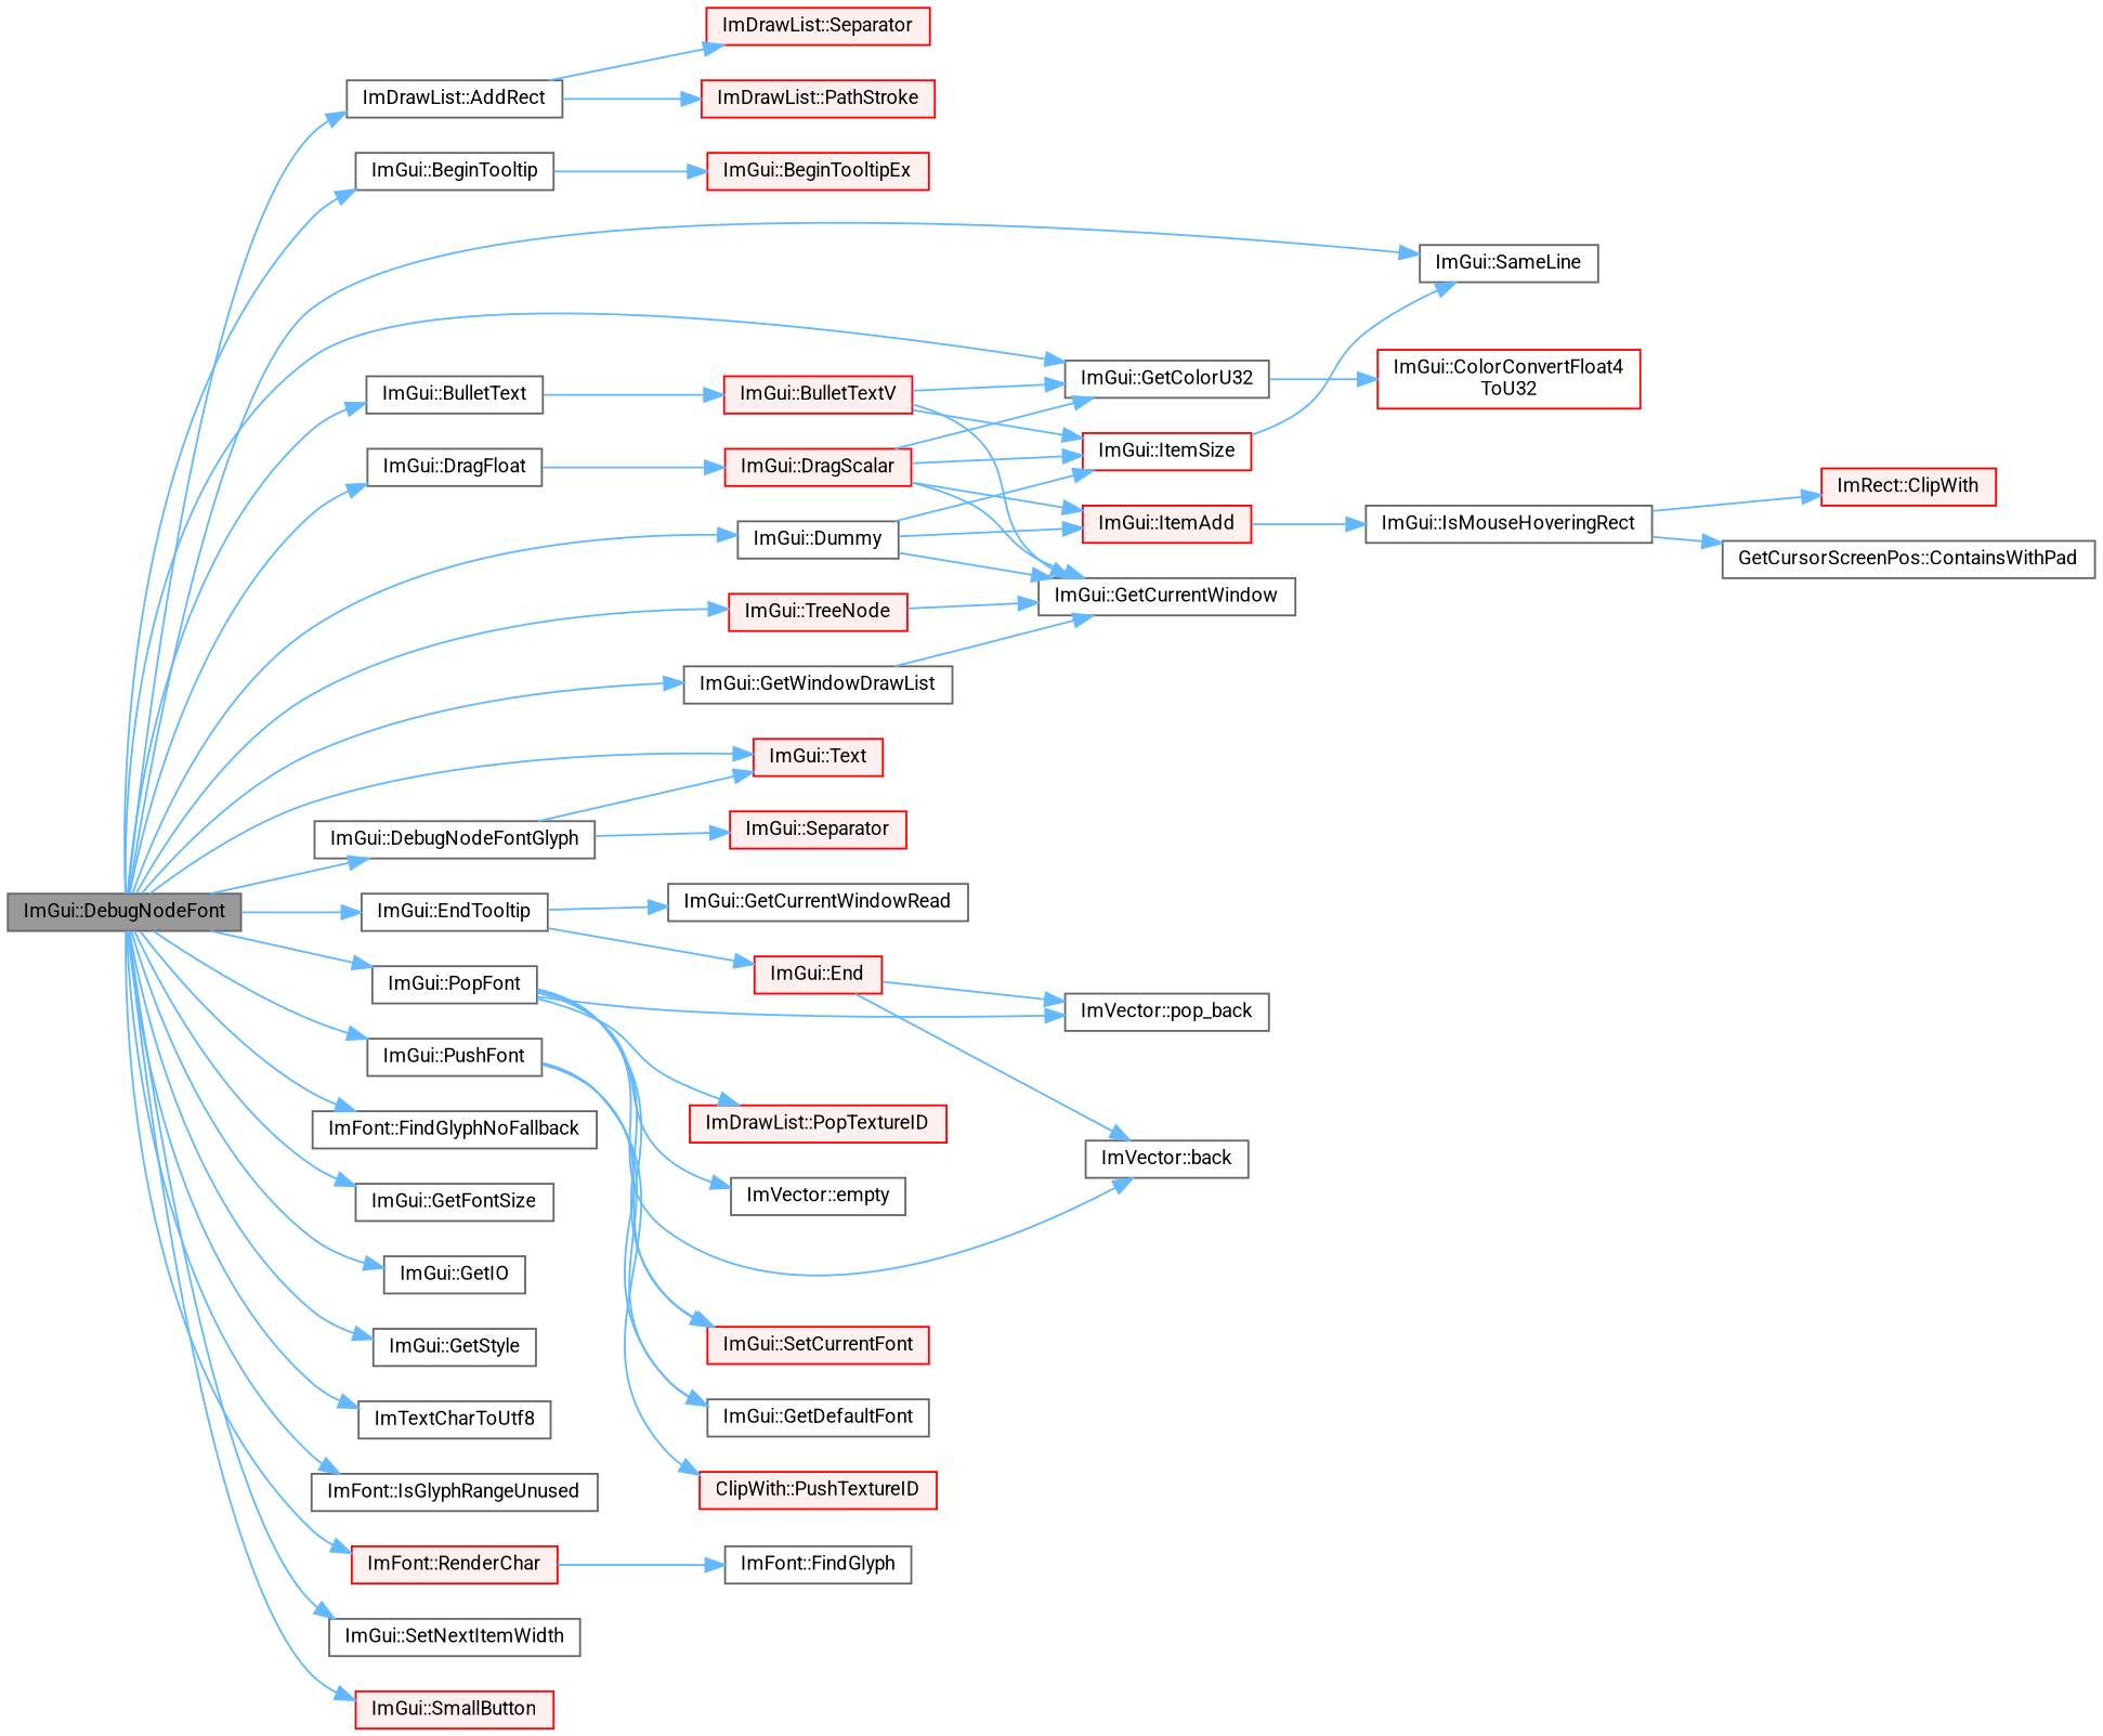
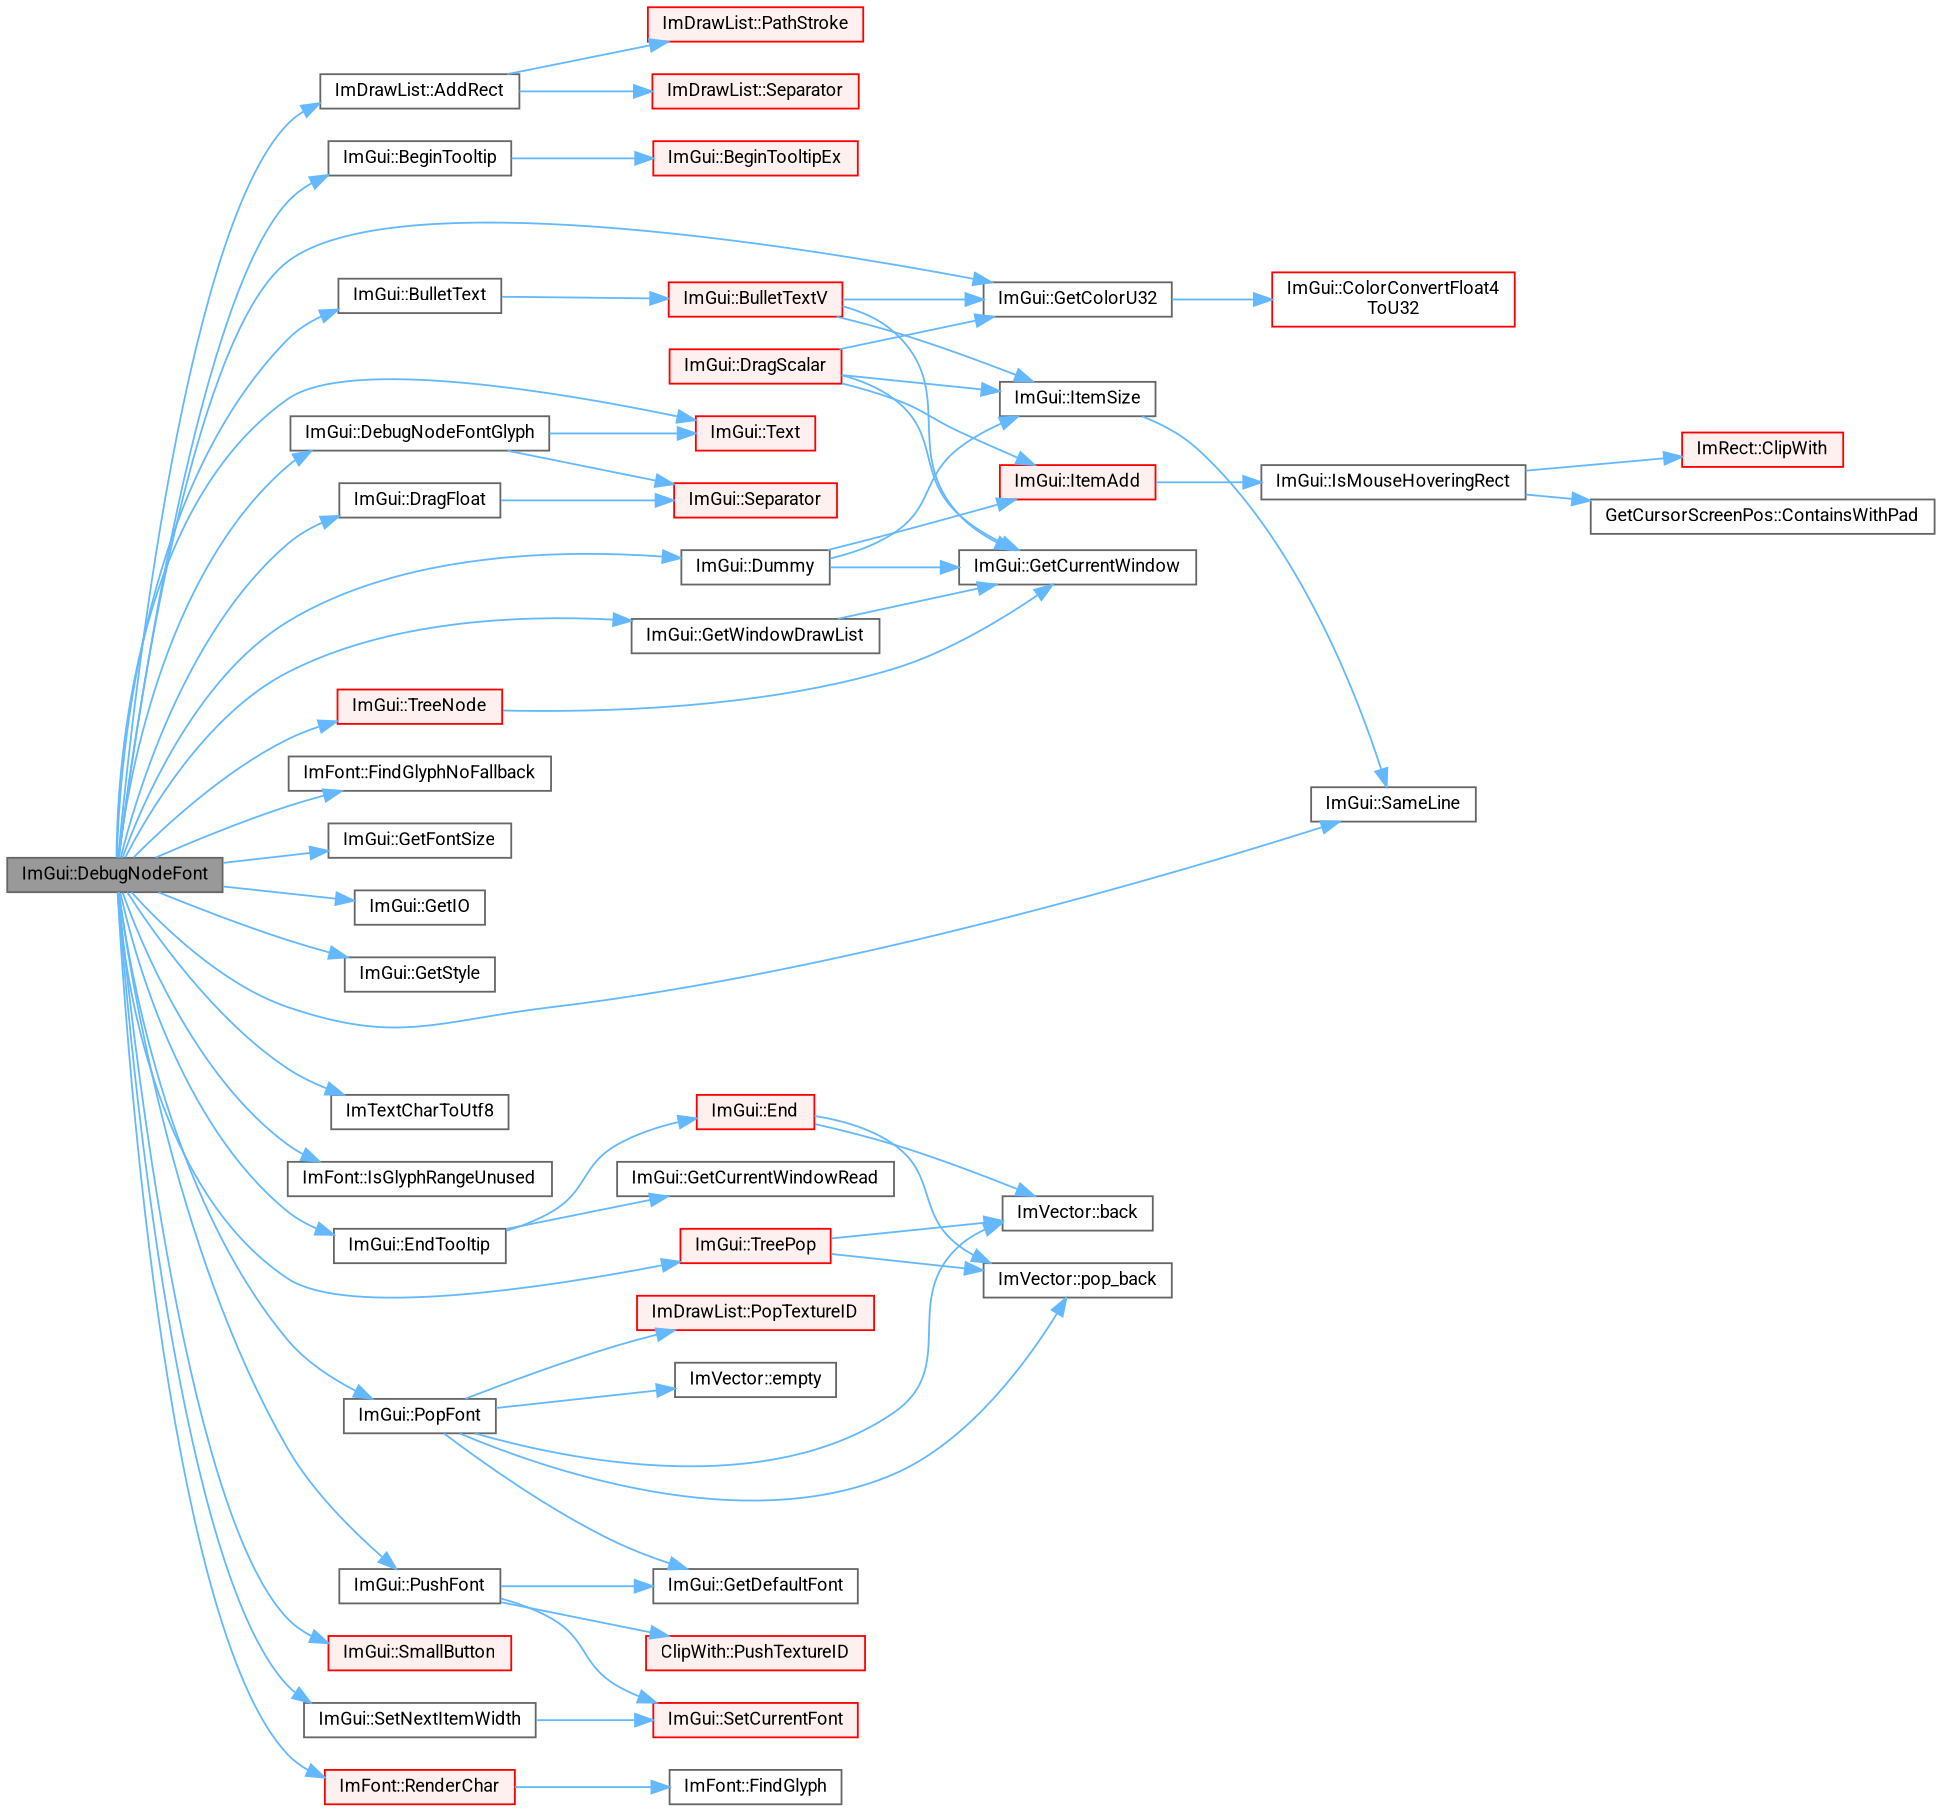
  digraph {
    fontname=Roboto
    rankdir=LR
    node [color=grey40 fillcolor=white fontname=Roboto fontsize=10 shape=box style=filled]
    edge [color=steelblue1 fontname=Roboto fontsize=10 labelfontname=Helvetica labelfontsize=10 style=solid]
    n1 [color=gray40 fillcolor=grey60 fontcolor=black height=0.2 label="ImGui::DebugNodeFont" width=0.4]
    n2 [height=0.2 label="ImDrawList::AddRect" width=0.4]
    n3 [height=0.2 label="ImGui::BeginTooltip" width=0.4]
    n4 [height=0.2 label="ImGui::BulletText" width=0.4]
    n5 [height=0.2 label="ImGui::GetColorU32" width=0.4]
    n6 [height=0.2 label="ImGui::SameLine" width=0.4]
    n7 [height=0.2 label="ImGui::DebugNodeFontGlyph" width=0.4]
    n8 [color=red fillcolor="#FFF0F0" height=0.2 label="ImGui::Text" width=0.4]
    n9 [height=0.2 label="ImGui::DragFloat" width=0.4]
    n10 [height=0.2 label="ImGui::Dummy" width=0.4]
    n11 [height=0.2 label="ImGui::EndTooltip" width=0.4]
    n12 [height=0.2 label="ImFont::FindGlyphNoFallback" width=0.4]
    n13 [height=0.2 label="ImGui::GetFontSize" width=0.4]
    n14 [height=0.2 label="ImGui::GetIO" width=0.4]
    n15 [height=0.2 label="ImGui::GetStyle" width=0.4]
    n16 [height=0.2 label="ImGui::GetWindowDrawList" width=0.4]
    n17 [height=0.2 label=ImTextCharToUtf8 width=0.4]
    n18 [height=0.2 label="ImFont::IsGlyphRangeUnused" width=0.4]
    n19 [height=0.2 label="ImGui::PopFont" width=0.4]
    n20 [height=0.2 label="ImGui::PushFont" width=0.4]
    n21 [color=red fillcolor="#FFF0F0" height=0.2 label="ImFont::RenderChar" width=0.4]
    n22 [height=0.2 label="ImGui::SetNextItemWidth" width=0.4]
    n23 [color=red fillcolor="#FFF0F0" height=0.2 label="ImGui::SmallButton" width=0.4]
    n24 [color=red fillcolor="#FFF0F0" height=0.2 label="ImGui::TreeNode" width=0.4]
+   n25 [color=red fillcolor="#FFF0F0" height=0.2 label="ImGui::TreePop" width=0.4]
    n26 [color=red fillcolor="#FFF0F0" height=0.2 label="ImDrawList::Separator" width=0.4]
    n27 [color=red fillcolor="#FFF0F0" height=0.2 label="ImDrawList::PathStroke" width=0.4]
    n28 [color=red fillcolor="#FFF0F0" height=0.2 label="ImGui::BeginTooltipEx" width=0.4]
    n29 [color=red fillcolor="#FFF0F0" height=0.2 label="ImGui::BulletTextV" width=0.4]
    n30 [color=red height=0.2 label="ImGui::ColorConvertFloat4\lToU32" width=0.4]
    n31 [height=0.2 label="ImGui::IsMouseHoveringRect" width=0.4]
    n32 [color=red fillcolor="#FFF0F0" height=0.2 label="ImRect::ClipWith" width=0.4]
    n33 [height=0.2 label="GetCursorScreenPos::ContainsWithPad" width=0.4]
    n34 [color=red fillcolor="#FFF0F0" height=0.2 label="ImGui::Separator" width=0.4]
    n35 [color=red fillcolor="#FFF0F0" height=0.2 label="ImGui::DragScalar" width=0.4]
    n36 [height=0.2 label="ImGui::GetCurrentWindow" width=0.4]
    n37 [color=red fillcolor="#FFF0F0" height=0.2 label="ImGui::ItemAdd" width=0.4]
-   n38 [color=red height=0.2 label="ImGui::ItemSize" width=0.4]
+   n38 [height=0.2 label="ImGui::ItemSize" width=0.4]
    n39 [color=red fillcolor="#FFF0F0" height=0.2 label="ImGui::End" width=0.4]
    n40 [height=0.2 label="ImGui::GetCurrentWindowRead" width=0.4]
    n41 [height=0.2 label="ImVector::back" width=0.4]
    n42 [height=0.2 label="ImVector::pop_back" width=0.4]
    n43 [height=0.2 label="ImVector::empty" width=0.4]
    n44 [height=0.2 label="ImGui::GetDefaultFont" width=0.4]
    n45 [color=red fillcolor="#FFF0F0" height=0.2 label="ImDrawList::PopTextureID" width=0.4]
    n46 [color=red fillcolor="#FFF0F0" height=0.2 label="ImGui::SetCurrentFont" width=0.4]
    n47 [color=red fillcolor="#FFF0F0" height=0.2 label="ClipWith::PushTextureID" width=0.4]
    n48 [height=0.2 label="ImFont::FindGlyph" width=0.4]
    n1 -> n2
    n1 -> n3
    n1 -> n4
    n1 -> n5
    n1 -> n6
    n1 -> n7
    n1 -> n8
    n1 -> n9
    n1 -> n10
    n1 -> n11
    n1 -> n12
    n1 -> n13
    n1 -> n14
    n1 -> n15
    n1 -> n16
    n1 -> n17
    n1 -> n18
    n1 -> n19
    n1 -> n20
    n1 -> n21
    n1 -> n22
    n1 -> n23
    n1 -> n24
+   n1 -> n25
    n2 -> n26
    n2 -> n27
    n3 -> n28
    n4 -> n29
    n5 -> n30
    n7 -> n8
    n7 -> n34
-   n9 -> n35
+   n9 -> n34
    n10 -> n36
    n10 -> n37
    n10 -> n38
    n11 -> n39
    n11 -> n40
    n16 -> n36
    n19 -> n41
    n19 -> n42
    n19 -> n43
    n19 -> n44
    n19 -> n45
-   n19 -> n46
+   n22 -> n46
    n20 -> n44
    n20 -> n46
    n20 -> n47
    n21 -> n48
    n24 -> n36
+   n25 -> n41
+   n25 -> n42
    n29 -> n5
    n29 -> n36
    n29 -> n38
    n31 -> n32
    n31 -> n33
    n35 -> n5
    n35 -> n36
    n35 -> n37
    n35 -> n38
    n37 -> n31
    n38 -> n6
    n39 -> n41
    n39 -> n42
  }
